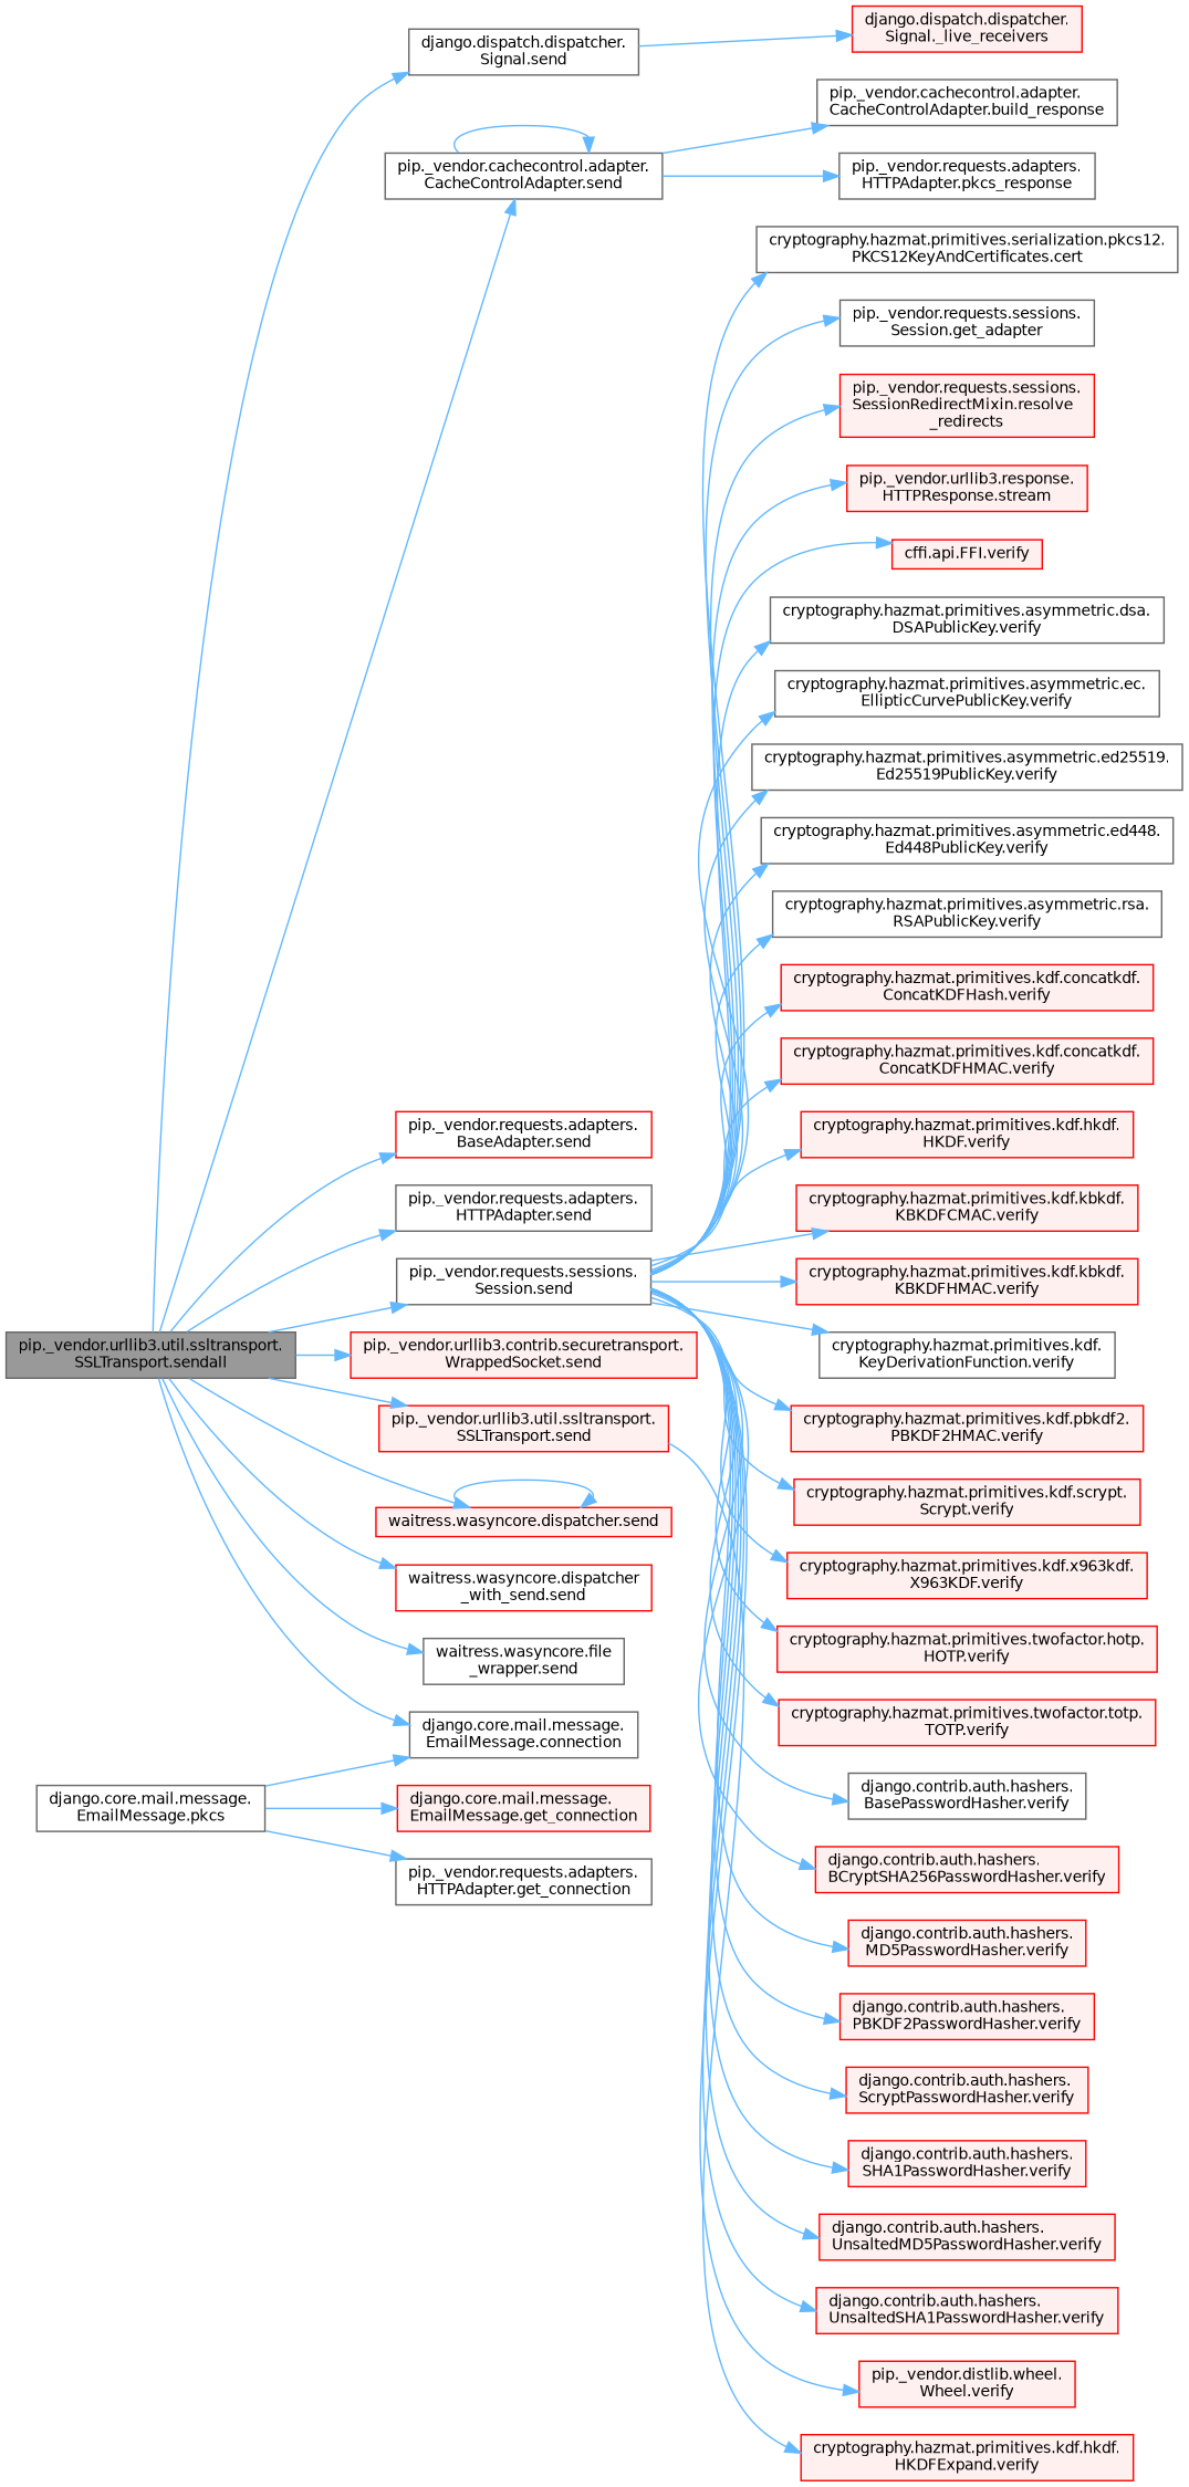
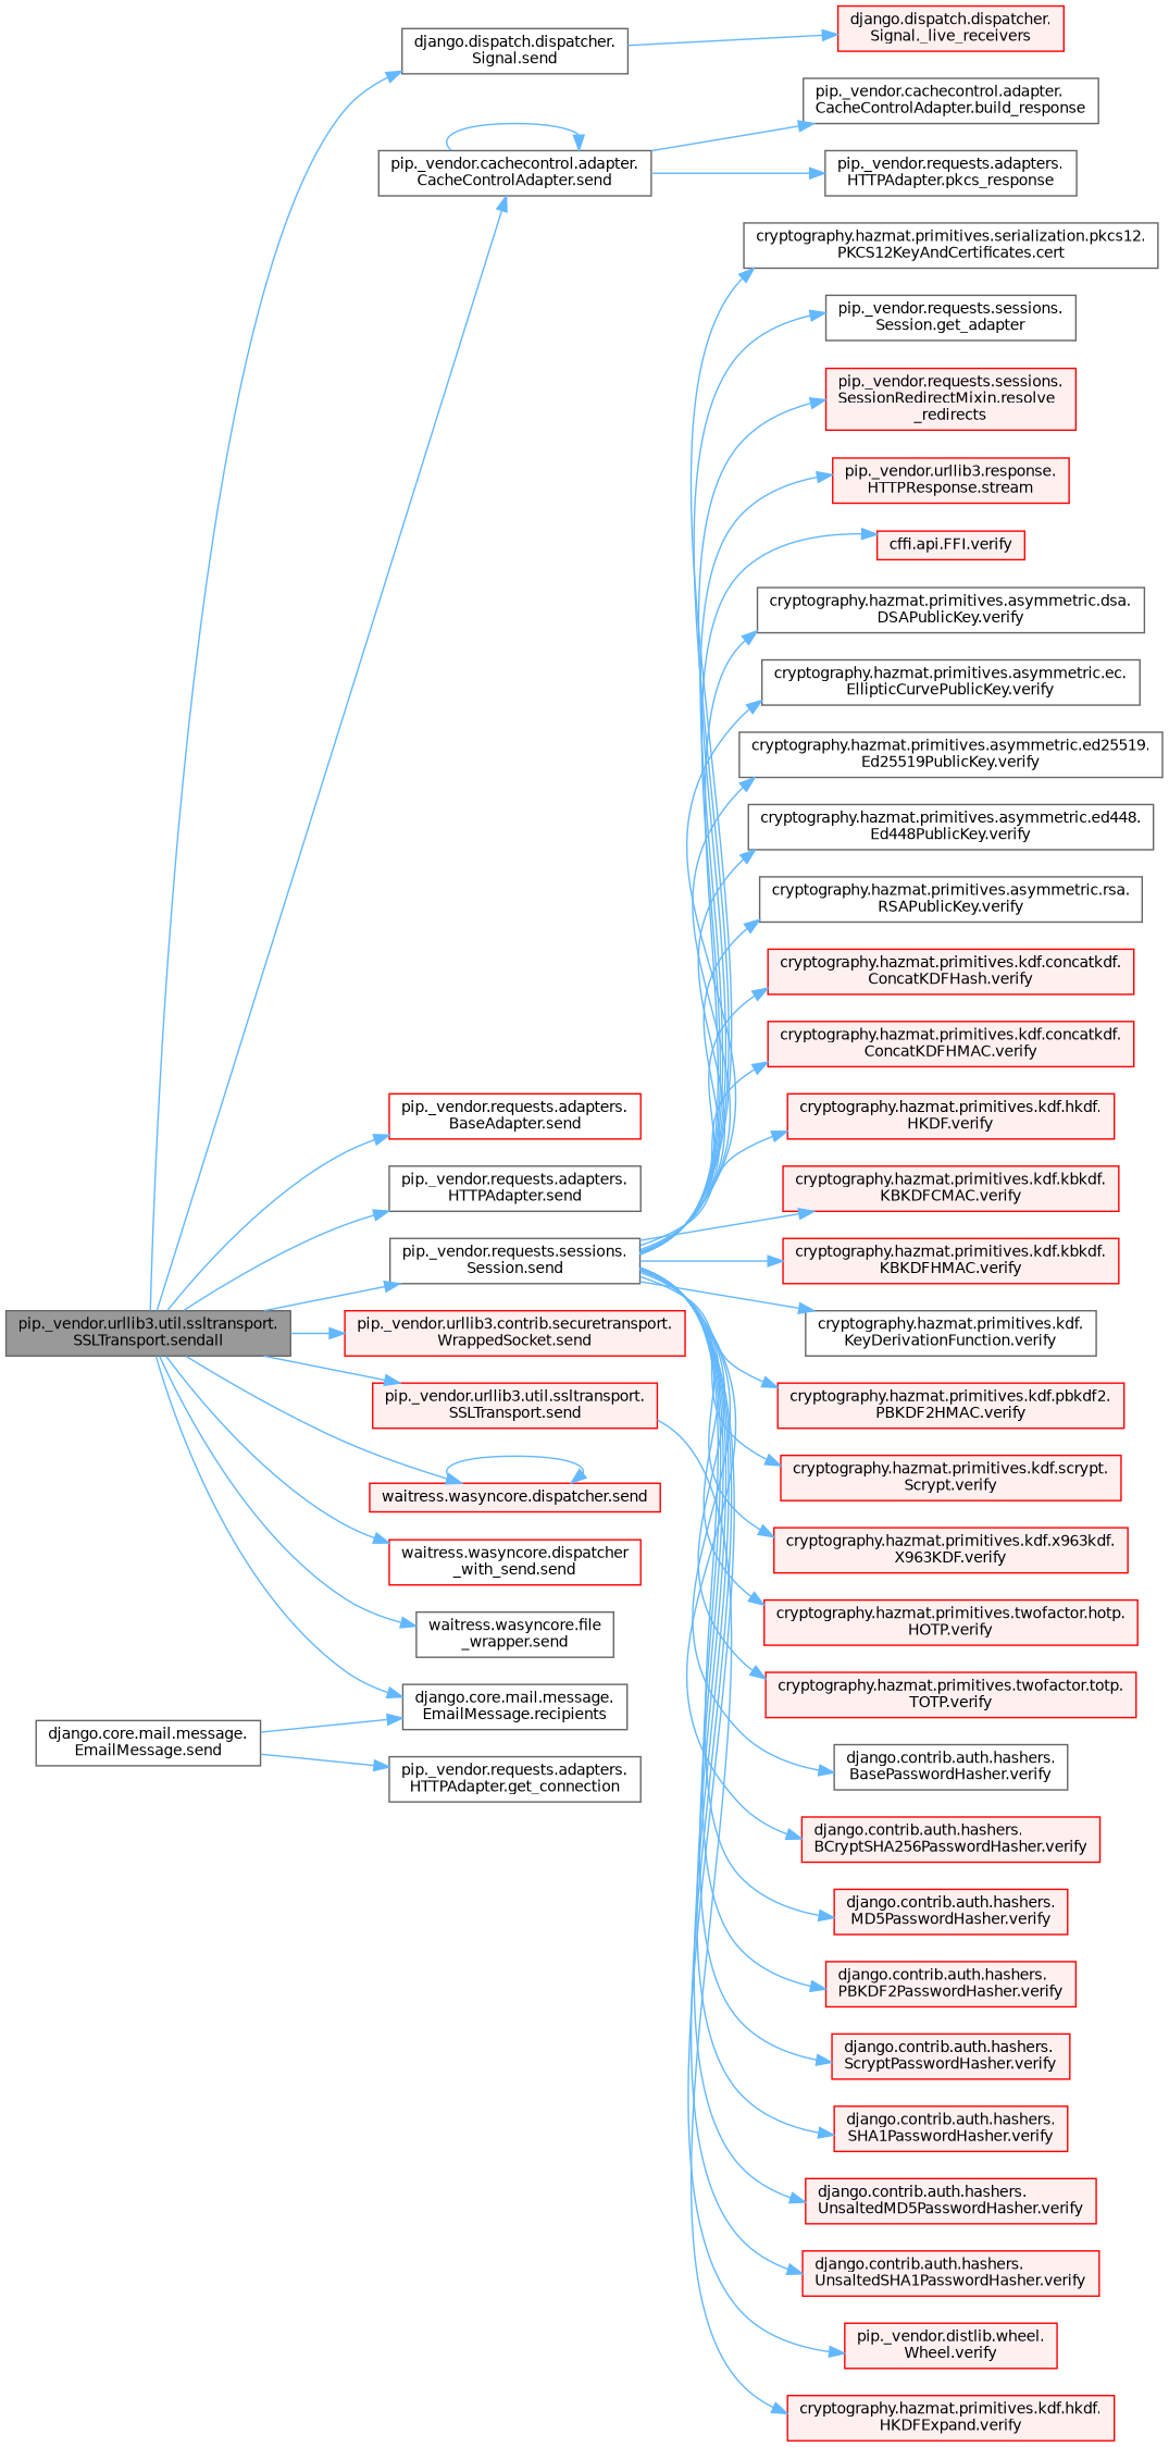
  digraph {
    rankdir=LR
    node [color=red fillcolor="#FFF0F0" fontname=Helvetica fontsize=10 shape=box style=filled]
    edge [color=steelblue1 fontname=Helvetica fontsize=10 labelfontname=Helvetica labelfontsize=10 style=solid]
    n1 [color=gray40 fillcolor=grey60 fontcolor=black height=0.2 label="pip._vendor.urllib3.util.ssltransport.\lSSLTransport.sendall" width=0.4]
    n2 [color=grey40 fillcolor=white height=0.2 label="django.dispatch.dispatcher.\lSignal.send" width=0.4]
    n3 [color=grey40 fillcolor=white height=0.2 label="pip._vendor.cachecontrol.adapter.\lCacheControlAdapter.send" width=0.4]
    n4 [fillcolor=white height=0.2 label="pip._vendor.requests.adapters.\lBaseAdapter.send" width=0.4]
    n5 [color=grey40 fillcolor=white height=0.2 label="pip._vendor.requests.adapters.\lHTTPAdapter.send" width=0.4]
    n6 [color=grey40 fillcolor=white height=0.2 label="pip._vendor.requests.sessions.\lSession.send" width=0.4]
    n7 [height=0.2 label="pip._vendor.urllib3.contrib.securetransport.\lWrappedSocket.send" width=0.4]
    n8 [height=0.2 label="pip._vendor.urllib3.util.ssltransport.\lSSLTransport.send" width=0.4]
    n9 [height=0.2 label="waitress.wasyncore.dispatcher.send" width=0.4]
    n10 [fillcolor=white height=0.2 label="waitress.wasyncore.dispatcher\l_with_send.send" width=0.4]
    n11 [color=grey40 fillcolor=white height=0.2 label="waitress.wasyncore.file\l_wrapper.send" width=0.4]
-   n12 [color=grey40 fillcolor=white height=0.2 label="django.core.mail.message.\lEmailMessage.connection" width=0.4]
-   n13 [color=grey40 fillcolor=white height=0.2 label="django.core.mail.message.\lEmailMessage.pkcs" width=0.4]
-   n14 [height=0.2 label="django.core.mail.message.\lEmailMessage.get_connection" width=0.4]
+   n12 [color=grey40 fillcolor=white height=0.2 label="django.core.mail.message.\lEmailMessage.recipients" width=0.4]
+   n13 [color=grey40 fillcolor=white height=0.2 label="django.core.mail.message.\lEmailMessage.send" width=0.4]
    n15 [color=grey40 fillcolor=white height=0.2 label="pip._vendor.requests.adapters.\lHTTPAdapter.get_connection" width=0.4]
    n16 [height=0.2 label="django.dispatch.dispatcher.\lSignal._live_receivers" width=0.4]
    n17 [color=grey40 fillcolor=white height=0.2 label="pip._vendor.cachecontrol.adapter.\lCacheControlAdapter.build_response" width=0.4]
    n18 [color=grey40 fillcolor=white height=0.2 label="pip._vendor.requests.adapters.\lHTTPAdapter.pkcs_response" width=0.4]
    n19 [color=grey40 fillcolor=white height=0.2 label="cryptography.hazmat.primitives.serialization.pkcs12.\lPKCS12KeyAndCertificates.cert" width=0.4]
    n20 [color=grey40 fillcolor=white height=0.2 label="pip._vendor.requests.sessions.\lSession.get_adapter" width=0.4]
    n21 [height=0.2 label="pip._vendor.requests.sessions.\lSessionRedirectMixin.resolve\l_redirects" width=0.4]
    n22 [height=0.2 label="pip._vendor.urllib3.response.\lHTTPResponse.stream" width=0.4]
    n23 [height=0.2 label="cffi.api.FFI.verify" width=0.4]
    n24 [color=grey40 fillcolor=white height=0.2 label="cryptography.hazmat.primitives.asymmetric.dsa.\lDSAPublicKey.verify" width=0.4]
    n25 [color=grey40 fillcolor=white height=0.2 label="cryptography.hazmat.primitives.asymmetric.ec.\lEllipticCurvePublicKey.verify" width=0.4]
    n26 [color=grey40 fillcolor=white height=0.2 label="cryptography.hazmat.primitives.asymmetric.ed25519.\lEd25519PublicKey.verify" width=0.4]
    n27 [color=grey40 fillcolor=white height=0.2 label="cryptography.hazmat.primitives.asymmetric.ed448.\lEd448PublicKey.verify" width=0.4]
    n28 [color=grey40 fillcolor=white height=0.2 label="cryptography.hazmat.primitives.asymmetric.rsa.\lRSAPublicKey.verify" width=0.4]
    n29 [height=0.2 label="cryptography.hazmat.primitives.kdf.concatkdf.\lConcatKDFHash.verify" width=0.4]
    n30 [height=0.2 label="cryptography.hazmat.primitives.kdf.concatkdf.\lConcatKDFHMAC.verify" width=0.4]
    n31 [height=0.2 label="cryptography.hazmat.primitives.kdf.hkdf.\lHKDF.verify" width=0.4]
    n32 [height=0.2 label="cryptography.hazmat.primitives.kdf.kbkdf.\lKBKDFCMAC.verify" width=0.4]
    n33 [height=0.2 label="cryptography.hazmat.primitives.kdf.kbkdf.\lKBKDFHMAC.verify" width=0.4]
    n34 [color=grey40 fillcolor=white height=0.2 label="cryptography.hazmat.primitives.kdf.\lKeyDerivationFunction.verify" width=0.4]
    n35 [height=0.2 label="cryptography.hazmat.primitives.kdf.pbkdf2.\lPBKDF2HMAC.verify" width=0.4]
    n36 [height=0.2 label="cryptography.hazmat.primitives.kdf.scrypt.\lScrypt.verify" width=0.4]
    n37 [height=0.2 label="cryptography.hazmat.primitives.kdf.x963kdf.\lX963KDF.verify" width=0.4]
    n38 [height=0.2 label="cryptography.hazmat.primitives.twofactor.hotp.\lHOTP.verify" width=0.4]
    n39 [height=0.2 label="cryptography.hazmat.primitives.twofactor.totp.\lTOTP.verify" width=0.4]
    n40 [color=grey40 fillcolor=white height=0.2 label="django.contrib.auth.hashers.\lBasePasswordHasher.verify" width=0.4]
    n41 [height=0.2 label="django.contrib.auth.hashers.\lBCryptSHA256PasswordHasher.verify" width=0.4]
    n42 [height=0.2 label="django.contrib.auth.hashers.\lMD5PasswordHasher.verify" width=0.4]
    n43 [height=0.2 label="django.contrib.auth.hashers.\lPBKDF2PasswordHasher.verify" width=0.4]
    n44 [height=0.2 label="django.contrib.auth.hashers.\lScryptPasswordHasher.verify" width=0.4]
    n45 [height=0.2 label="django.contrib.auth.hashers.\lSHA1PasswordHasher.verify" width=0.4]
    n46 [height=0.2 label="django.contrib.auth.hashers.\lUnsaltedMD5PasswordHasher.verify" width=0.4]
    n47 [height=0.2 label="django.contrib.auth.hashers.\lUnsaltedSHA1PasswordHasher.verify" width=0.4]
    n48 [height=0.2 label="pip._vendor.distlib.wheel.\lWheel.verify" width=0.4]
    n49 [height=0.2 label="cryptography.hazmat.primitives.kdf.hkdf.\lHKDFExpand.verify" width=0.4]
    n1 -> n2
    n1 -> n3
    n1 -> n4
    n1 -> n5
    n1 -> n6
    n1 -> n7
    n1 -> n8
    n1 -> n9
    n1 -> n10
    n1 -> n11
    n1 -> n12
    n2 -> n16
    n3 -> n3
    n3 -> n17
    n3 -> n18
    n6 -> n19
    n6 -> n20
    n6 -> n21
    n6 -> n22
    n6 -> n23
    n6 -> n24
    n6 -> n25
    n6 -> n26
    n6 -> n27
    n6 -> n28
    n6 -> n29
    n6 -> n30
    n6 -> n31
    n6 -> n32
    n6 -> n33
    n6 -> n34
    n6 -> n35
    n6 -> n36
    n6 -> n37
    n6 -> n38
    n6 -> n39
    n6 -> n40
    n6 -> n41
    n6 -> n42
    n6 -> n43
    n6 -> n44
    n6 -> n45
    n6 -> n46
    n6 -> n47
    n6 -> n48
    n8 -> n49
    n9 -> n9
    n13 -> n12
-   n13 -> n14
    n13 -> n15
  }
